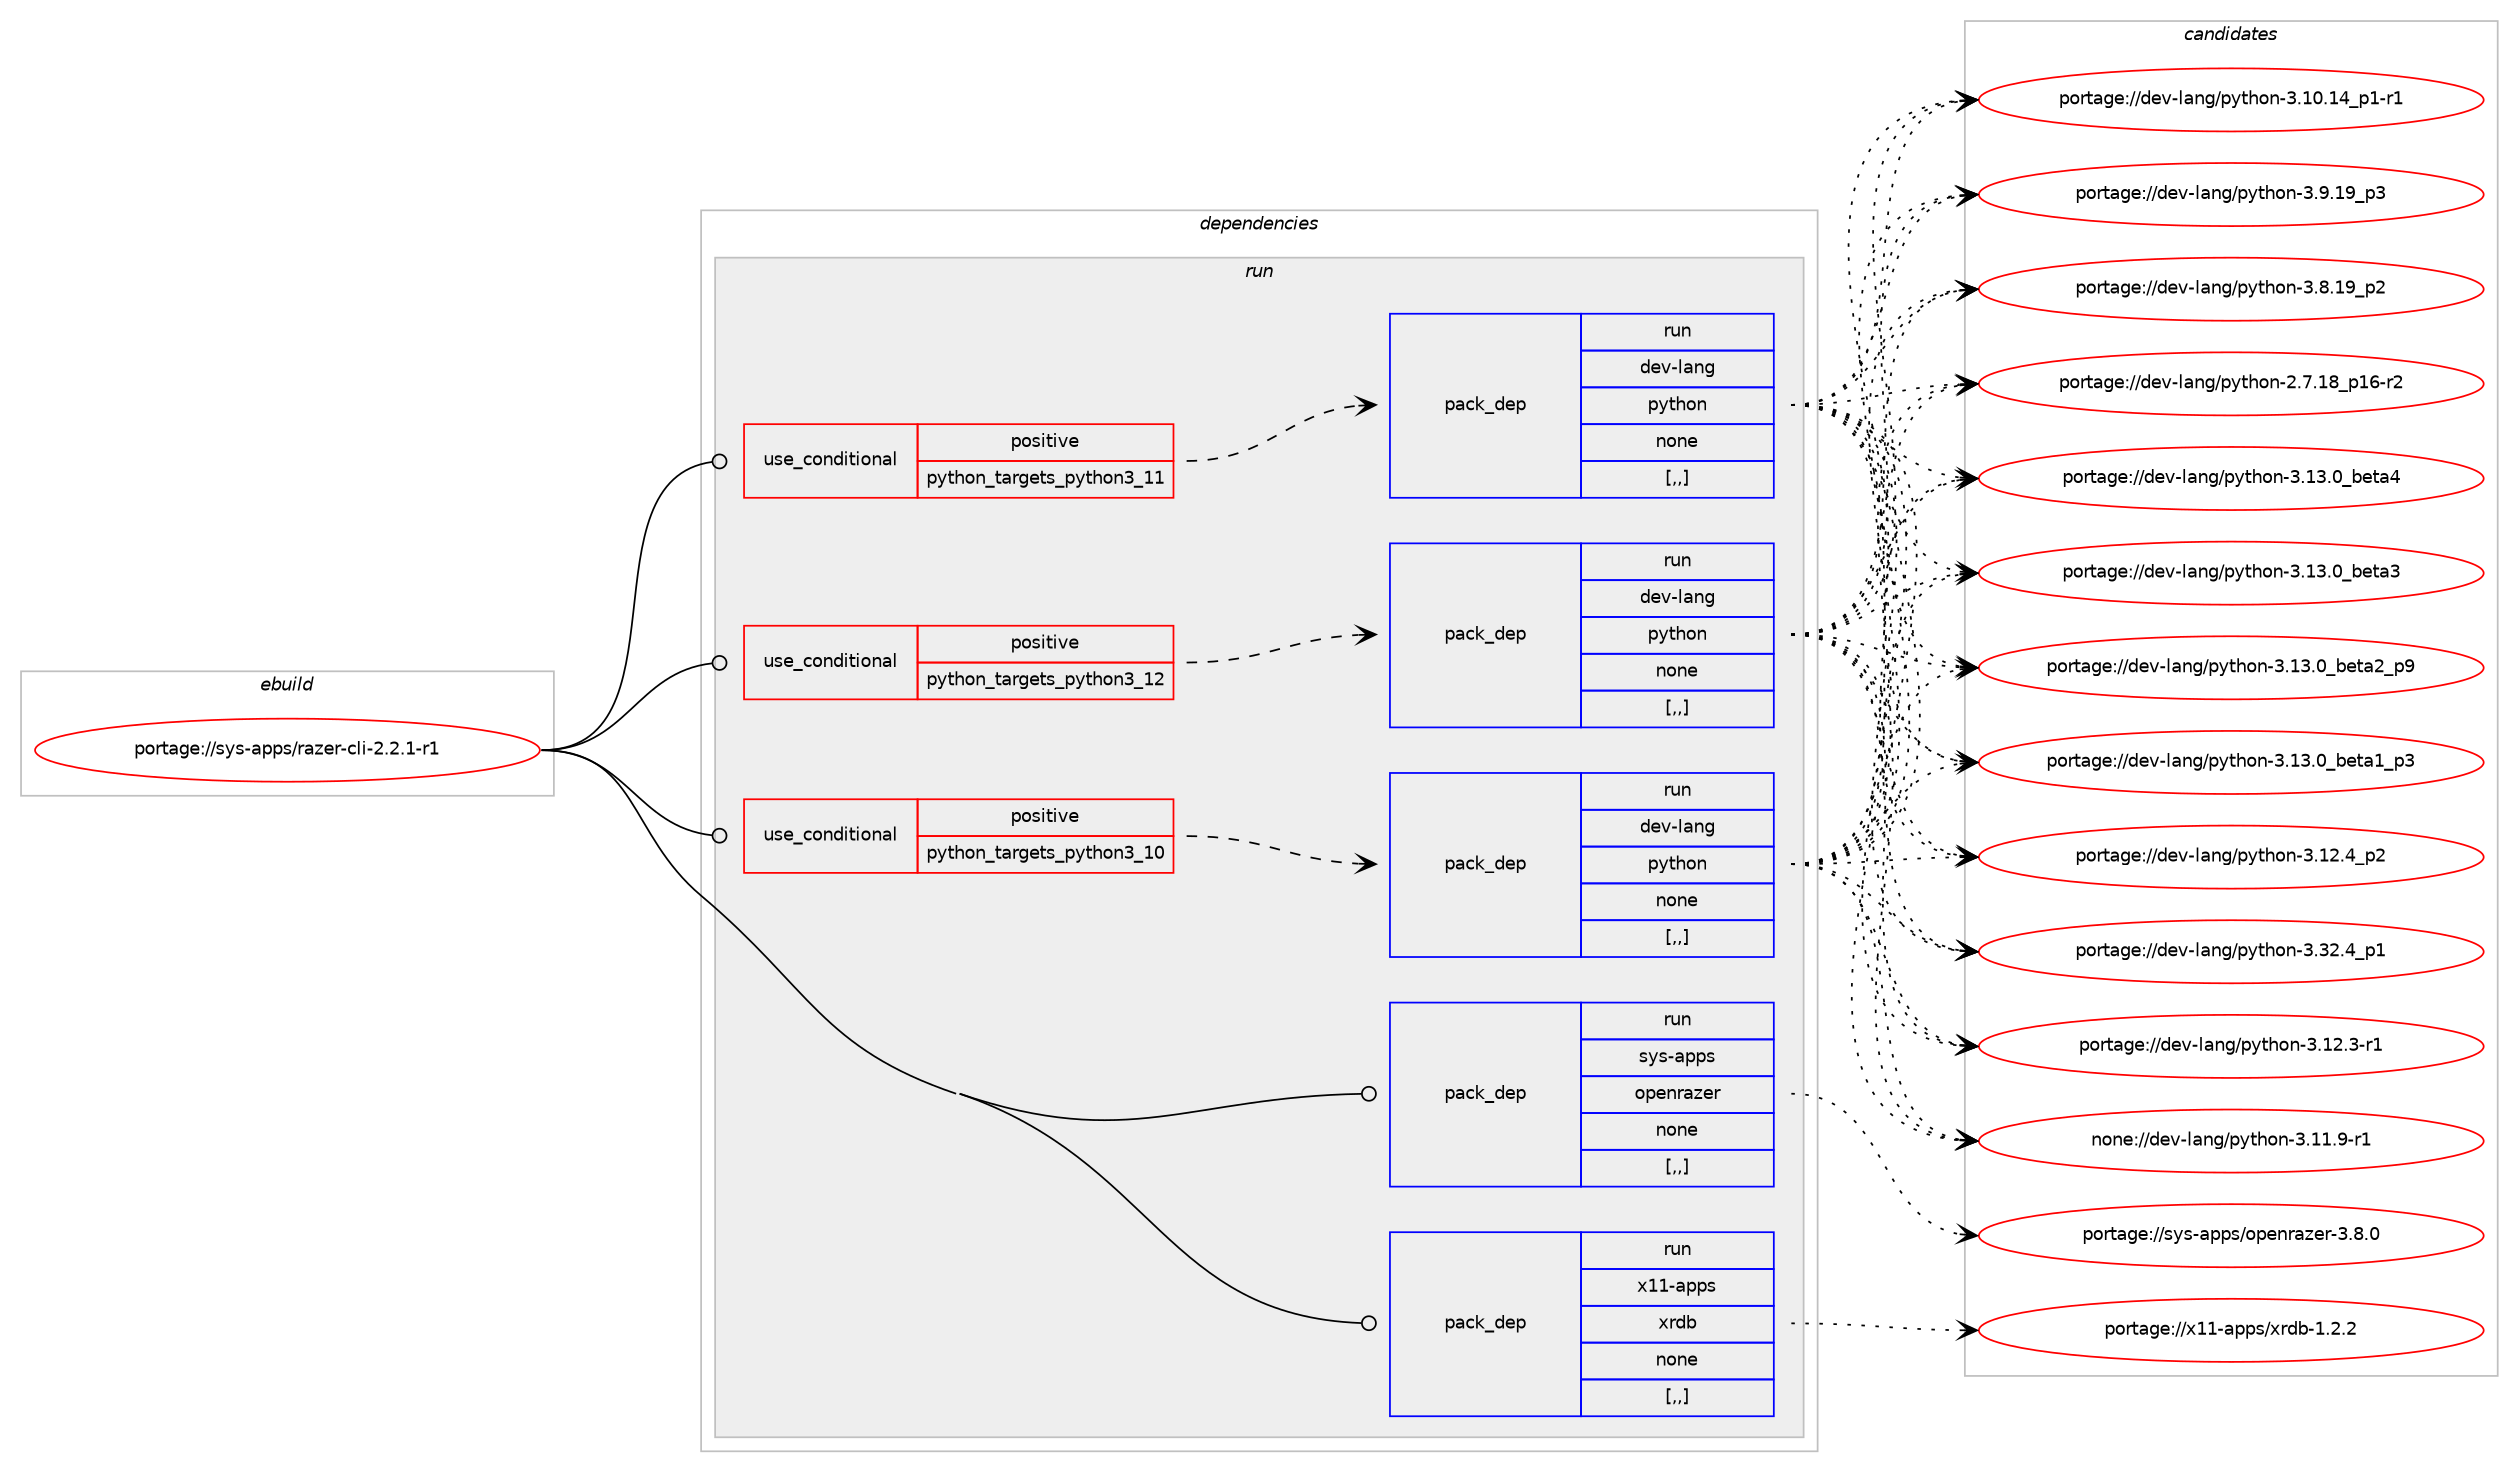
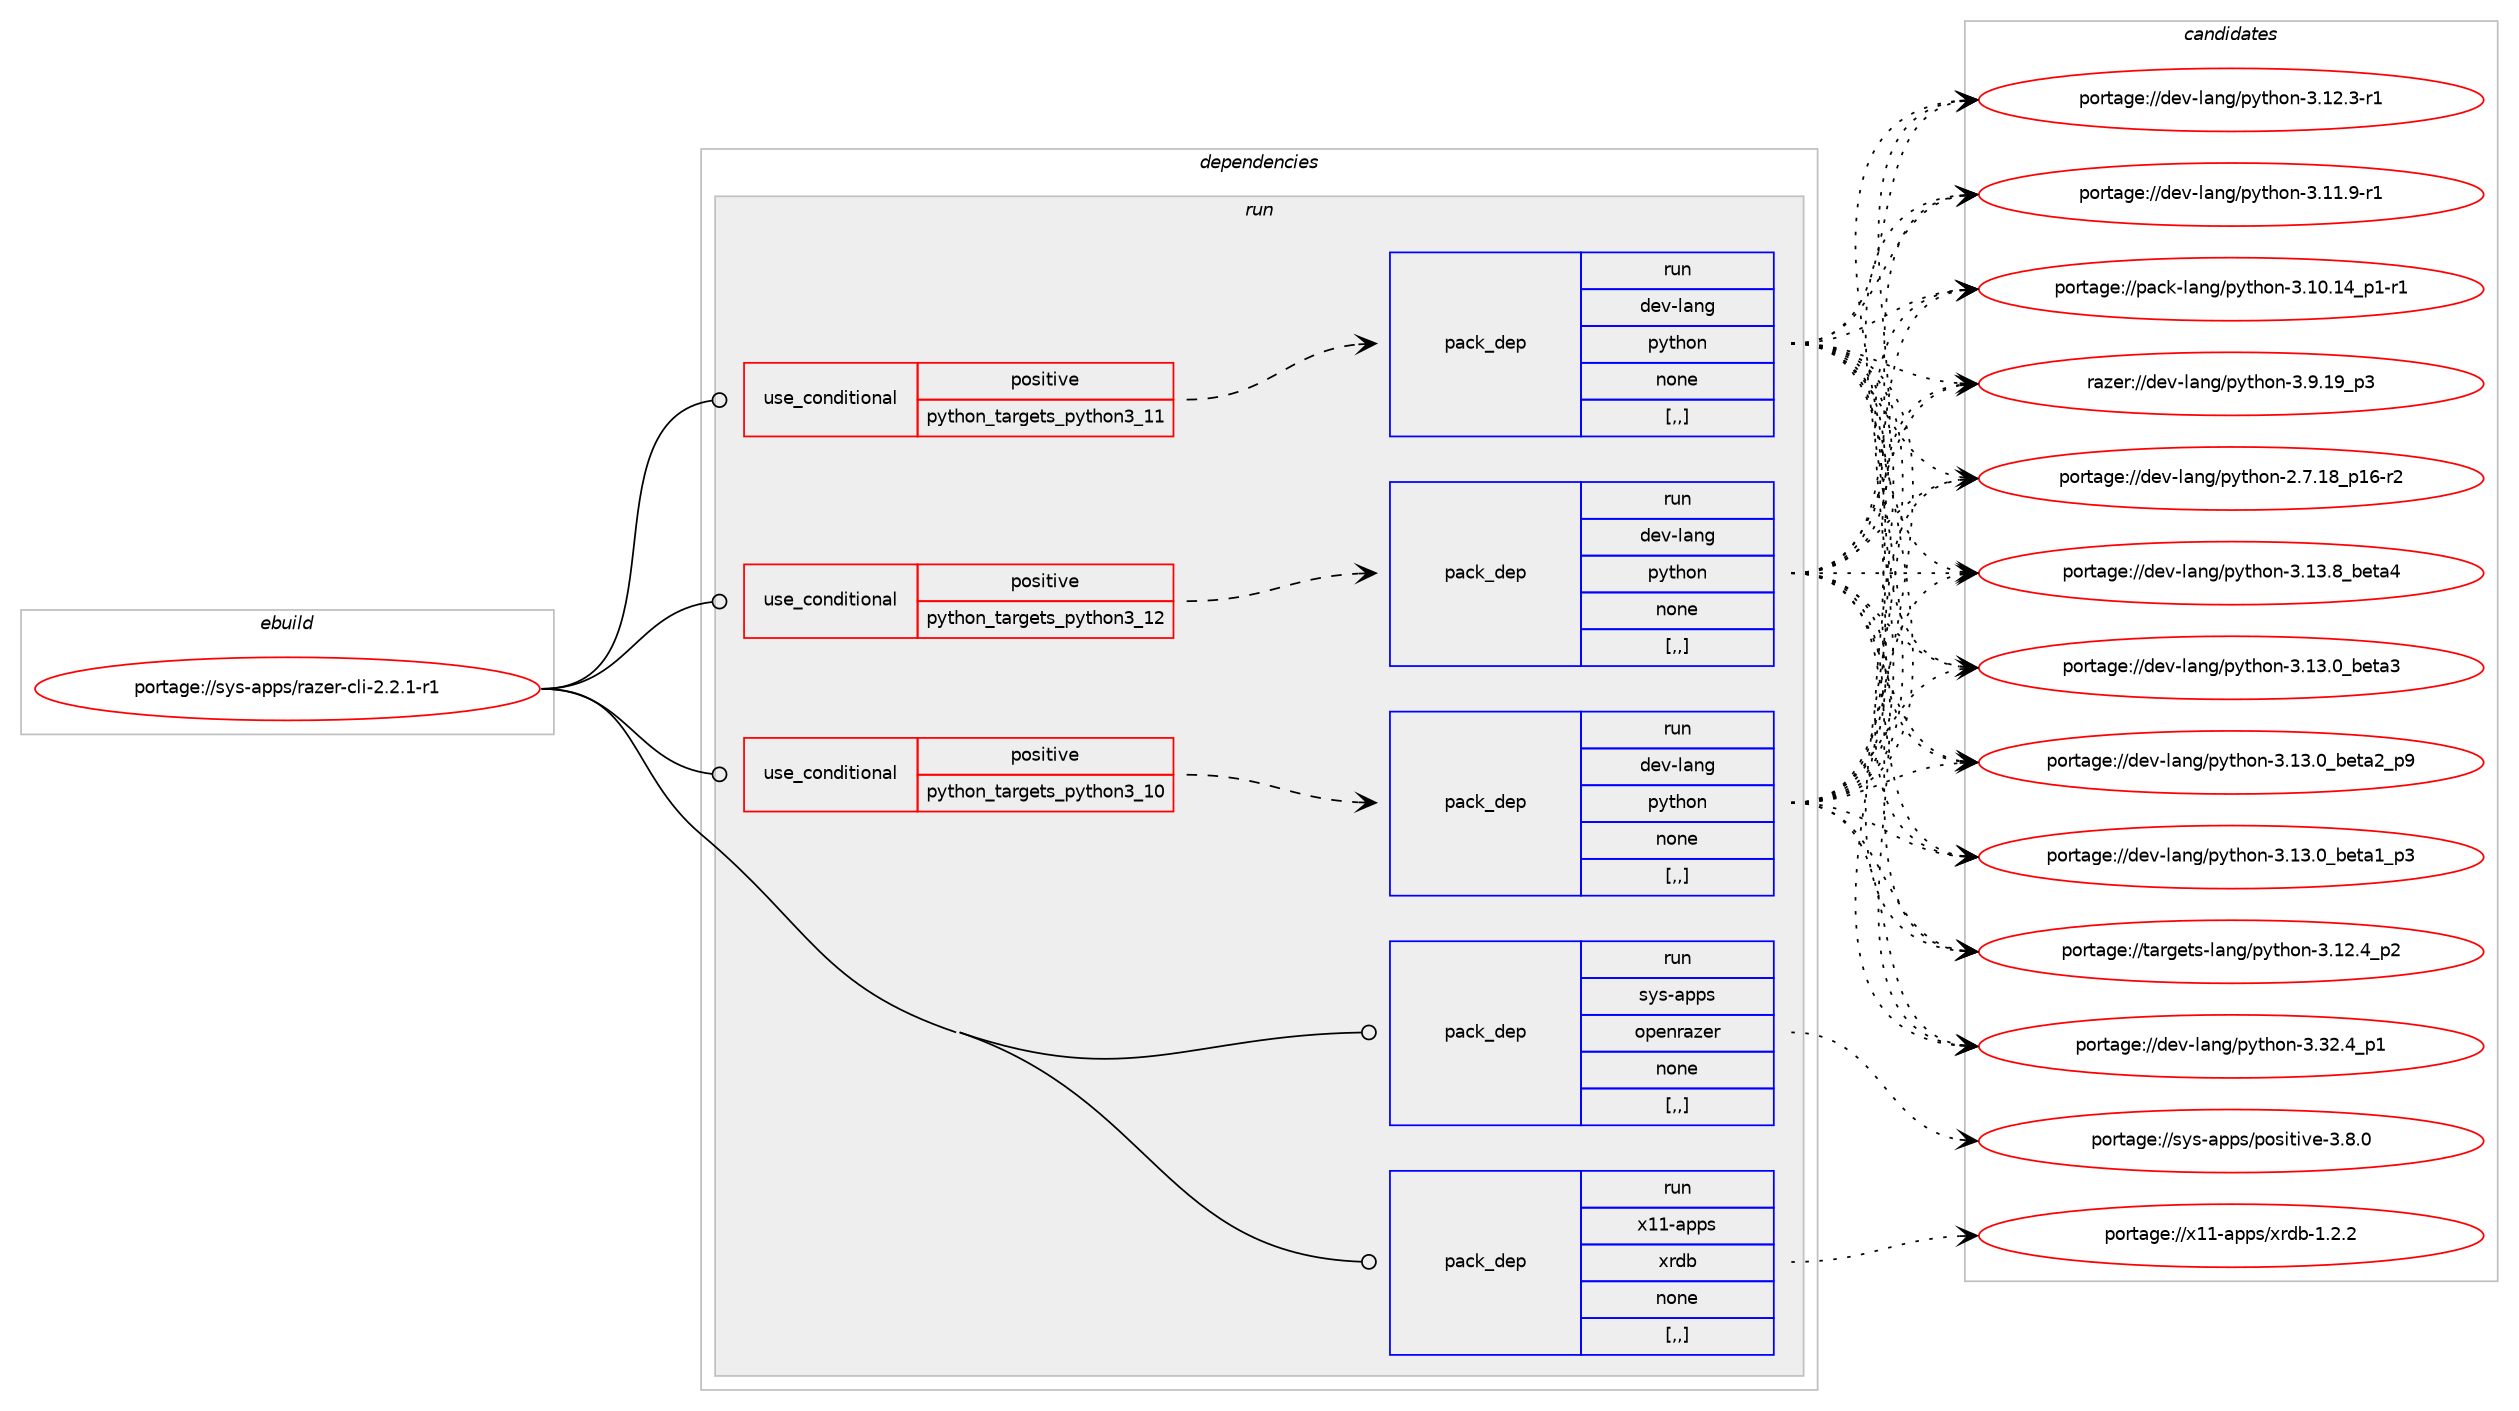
  digraph {
    compound=true
    concentrate=true
    fontname=Helvetica
    fontsize=10
    newrank=true
    rankdir=LR
    ranksep=1.5
    node [color=red fontname=Helvetica fontsize=10]
    edge [arrowhead=vee headport=w style=dotted tailport=e weight=100]
    n1 [label="portage://sys-apps/razer-cli-2.2.1-r1" width=4]
    n2 [color=blue label=<<TABLE BORDER="0" CELLBORDER="1" CELLSPACING="0" CELLPADDING="4" WIDTH="220"><TR><TD ROWSPAN="6" CELLPADDING="30">pack_dep</TD></TR><TR><TD WIDTH="110">run</TD></TR><TR><TD>dev-lang</TD></TR><TR><TD>python</TD></TR><TR><TD>none</TD></TR><TR><TD>[,,]</TD></TR></TABLE>> shape=none]
    n3 [label=<<TABLE BORDER="0" CELLBORDER="1" CELLSPACING="0" CELLPADDING="4"><TR><TD ROWSPAN="3" CELLPADDING="10">use_conditional</TD></TR><TR><TD>positive</TD></TR><TR><TD>python_targets_python3_10</TD></TR></TABLE>> shape=none]
    n4 [color=blue label=<<TABLE BORDER="0" CELLBORDER="1" CELLSPACING="0" CELLPADDING="4" WIDTH="220"><TR><TD ROWSPAN="6" CELLPADDING="30">pack_dep</TD></TR><TR><TD WIDTH="110">run</TD></TR><TR><TD>dev-lang</TD></TR><TR><TD>python</TD></TR><TR><TD>none</TD></TR><TR><TD>[,,]</TD></TR></TABLE>> shape=none]
    n5 [label=<<TABLE BORDER="0" CELLBORDER="1" CELLSPACING="0" CELLPADDING="4"><TR><TD ROWSPAN="3" CELLPADDING="10">use_conditional</TD></TR><TR><TD>positive</TD></TR><TR><TD>python_targets_python3_11</TD></TR></TABLE>> shape=none]
    n6 [color=blue label=<<TABLE BORDER="0" CELLBORDER="1" CELLSPACING="0" CELLPADDING="4" WIDTH="220"><TR><TD ROWSPAN="6" CELLPADDING="30">pack_dep</TD></TR><TR><TD WIDTH="110">run</TD></TR><TR><TD>dev-lang</TD></TR><TR><TD>python</TD></TR><TR><TD>none</TD></TR><TR><TD>[,,]</TD></TR></TABLE>> shape=none]
    n7 [label=<<TABLE BORDER="0" CELLBORDER="1" CELLSPACING="0" CELLPADDING="4"><TR><TD ROWSPAN="3" CELLPADDING="10">use_conditional</TD></TR><TR><TD>positive</TD></TR><TR><TD>python_targets_python3_12</TD></TR></TABLE>> shape=none]
    n8 [color=blue label=<<TABLE BORDER="0" CELLBORDER="1" CELLSPACING="0" CELLPADDING="4" WIDTH="220"><TR><TD ROWSPAN="6" CELLPADDING="30">pack_dep</TD></TR><TR><TD WIDTH="110">run</TD></TR><TR><TD>sys-apps</TD></TR><TR><TD>openrazer</TD></TR><TR><TD>none</TD></TR><TR><TD>[,,]</TD></TR></TABLE>> shape=none]
    n9 [color=blue label=<<TABLE BORDER="0" CELLBORDER="1" CELLSPACING="0" CELLPADDING="4" WIDTH="220"><TR><TD ROWSPAN="6" CELLPADDING="30">pack_dep</TD></TR><TR><TD WIDTH="110">run</TD></TR><TR><TD>x11-apps</TD></TR><TR><TD>xrdb</TD></TR><TR><TD>none</TD></TR><TR><TD>[,,]</TD></TR></TABLE>> shape=none]
-   n10 [label="portage://dev-lang/python-3.13.0_beta4" width=4]
+   n10 [label="portage://dev-lang/python-3.13.8_beta4" width=4]
    n11 [label="portage://dev-lang/python-3.13.0_beta3" width=4]
    n12 [label="portage://dev-lang/python-3.13.0_beta2_p9" width=4]
    n13 [label="portage://dev-lang/python-3.13.0_beta1_p3" width=4]
-   n14 [label="portage://dev-lang/python-3.12.4_p2" width=4]
+   n14 [label="portage://targets-lang/python-3.12.4_p2" width=4]
    n15 [label="portage://dev-lang/python-3.32.4_p1" width=4]
    n16 [label="portage://dev-lang/python-3.12.3-r1" width=4]
-   n17 [label="none://dev-lang/python-3.11.9-r1" width=4]
-   n18 [label="portage://dev-lang/python-3.10.14_p1-r1" width=4]
-   n19 [label="portage://dev-lang/python-3.9.19_p3" width=4]
-   n20 [label="portage://dev-lang/python-3.8.19_p2" width=4]
+   n17 [label="portage://dev-lang/python-3.11.9-r1" width=4]
+   n18 [label="portage://pack-lang/python-3.10.14_p1-r1" width=4]
+   n19 [label="razer://dev-lang/python-3.9.19_p3" width=4]
    n21 [label="portage://dev-lang/python-2.7.18_p16-r2" width=4]
-   n22 [label="portage://sys-apps/openrazer-3.8.0" width=4]
+   n22 [label="portage://sys-apps/positive-3.8.0" width=4]
    n23 [label="portage://x11-apps/xrdb-1.2.2" width=4]
    subgraph cluster_1 {
      color=gray
      label=<<i>ebuild</i>>
      n1
    }
    subgraph cluster_2 {
      color=gray
      label=<<i>dependencies</i>>
      subgraph cluster_3 {
        color=gray
        fillcolor="#eeeeee"
        label=<<i>compile</i>>
        style=filled
      }
      subgraph cluster_4 {
        color=gray
        fillcolor="#eeeeee"
        label=<<i>compile and run</i>>
        style=filled
      }
      subgraph cluster_5 {
        color=gray
        fillcolor="#eeeeee"
        label=<<i>run</i>>
        style=filled
        subgraph sub_6 {
          color=gray
          fillcolor="#eeeeee"
          label=<<i>run</i>>
          style=filled
          n3
          subgraph sub_7 {
            color=gray
            fillcolor="#eeeeee"
            label=<<i>run</i>>
            style=filled
            n2
          }
        }
        subgraph sub_8 {
          color=gray
          fillcolor="#eeeeee"
          label=<<i>run</i>>
          style=filled
          n5
          subgraph sub_9 {
            color=gray
            fillcolor="#eeeeee"
            label=<<i>run</i>>
            style=filled
            n4
          }
        }
        subgraph sub_10 {
          color=gray
          fillcolor="#eeeeee"
          label=<<i>run</i>>
          style=filled
          n7
          subgraph sub_11 {
            color=gray
            fillcolor="#eeeeee"
            label=<<i>run</i>>
            style=filled
            n6
          }
        }
        subgraph sub_12 {
          color=gray
          fillcolor="#eeeeee"
          label=<<i>run</i>>
          style=filled
          n8
        }
        subgraph sub_13 {
          color=gray
          fillcolor="#eeeeee"
          label=<<i>run</i>>
          style=filled
          n9
        }
      }
    }
    subgraph cluster_14 {
      color=gray
      label=<<i>candidates</i>>
      rank=same
      subgraph sub_15 {
        color=black
        label=<<i>candidates</i>>
        nodesep=1
        rank=same
        n10
        n11
        n12
        n13
        n14
        n15
        n16
        n17
        n18
        n19
-       n20
        n21
      }
      subgraph sub_16 {
        color=black
        label=<<i>candidates</i>>
        nodesep=1
        rank=same
        n10
        n11
        n12
        n13
        n14
        n15
        n16
        n17
        n18
        n19
-       n20
        n21
      }
      subgraph sub_17 {
        color=black
        label=<<i>candidates</i>>
        nodesep=1
        rank=same
        n10
        n11
        n12
        n13
        n14
        n15
        n16
        n17
        n18
        n19
-       n20
        n21
      }
      subgraph sub_18 {
        color=black
        label=<<i>candidates</i>>
        nodesep=1
        rank=same
        n22
      }
      subgraph sub_19 {
        color=black
        label=<<i>candidates</i>>
        nodesep=1
        rank=same
        n23
      }
    }
    n1 -> n3 [arrowhead=odot style=solid weight=20]
    n1 -> n5 [arrowhead=odot style=solid weight=20]
    n1 -> n7 [arrowhead=odot style=solid weight=20]
    n1 -> n8 [arrowhead=odot style=solid weight=20]
    n1 -> n9 [arrowhead=odot style=solid weight=20]
    n2 -> n10
    n2 -> n11
    n2 -> n12
    n2 -> n13
    n2 -> n14
    n2 -> n15
    n2 -> n16
    n2 -> n17
    n2 -> n18
    n2 -> n19
-   n2 -> n20
    n2 -> n21
    n3 -> n2 [style=dashed weight=20]
    n4 -> n10
    n4 -> n11
    n4 -> n12
    n4 -> n13
    n4 -> n14
    n4 -> n15
    n4 -> n16
    n4 -> n17
    n4 -> n18
    n4 -> n19
-   n4 -> n20
    n4 -> n21
    n5 -> n4 [style=dashed weight=20]
    n6 -> n10
    n6 -> n11
    n6 -> n12
    n6 -> n13
    n6 -> n14
    n6 -> n15
    n6 -> n16
    n6 -> n17
    n6 -> n18
    n6 -> n19
-   n6 -> n20
    n6 -> n21
    n7 -> n6 [style=dashed weight=20]
    n8 -> n22
    n9 -> n23
  }
